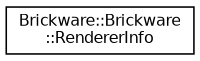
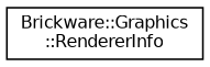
  digraph {
    rankdir=LR
-   n1 [color=black fillcolor=white fontname=Helvetica fontsize=10 height=0.2 label="Brickware::Brickware\l::RendererInfo" shape=record style=filled width=0.4]
+   n1 [color=black fillcolor=white fontname=Helvetica fontsize=10 height=0.2 label="Brickware::Graphics\l::RendererInfo" shape=record style=filled width=0.4]
  }
